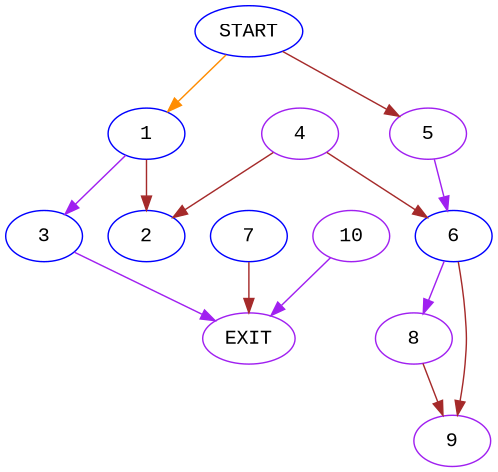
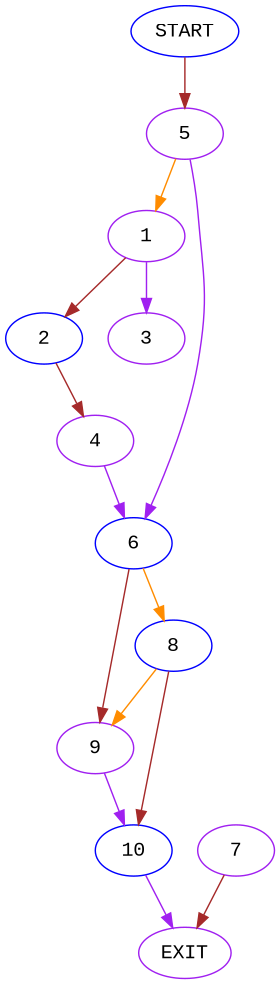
  digraph {
    fontname="Liberation Mono"
    node [color=blue fontname="Liberation Mono"]
    edge [color=purple fontname="Liberation Mono"]
    n1 [label=START]
-   1
+   1 [color=purple]
    5 [color=purple]
    2
-   3
+   3 [color=purple]
    n6 [color=purple label=EXIT]
    4 [color=purple]
    6
-   8 [color=purple]
+   8
    9 [color=purple]
-   7
-   10 [color=purple]
-   n1 -> 1 [color=darkorange]
+   7 [color=purple]
+   10
+   5 -> 1 [color=darkorange]
    n1 -> 5 [color=brown]
    1 -> 2 [color=brown]
    1 -> 3
    5 -> 6
-   4 -> 2 [color=brown]
-   3 -> n6
-   4 -> 6 [color=brown]
-   6 -> 8
+   2 -> 4 [color=brown]
+   4 -> 6
+   6 -> 8 [color=darkorange]
    6 -> 9 [color=brown]
-   8 -> 9 [color=brown]
+   8 -> 9 [color=darkorange]
+   8 -> 10 [color=brown]
+   9 -> 10
    7 -> n6 [color=brown]
    10 -> n6
  }
